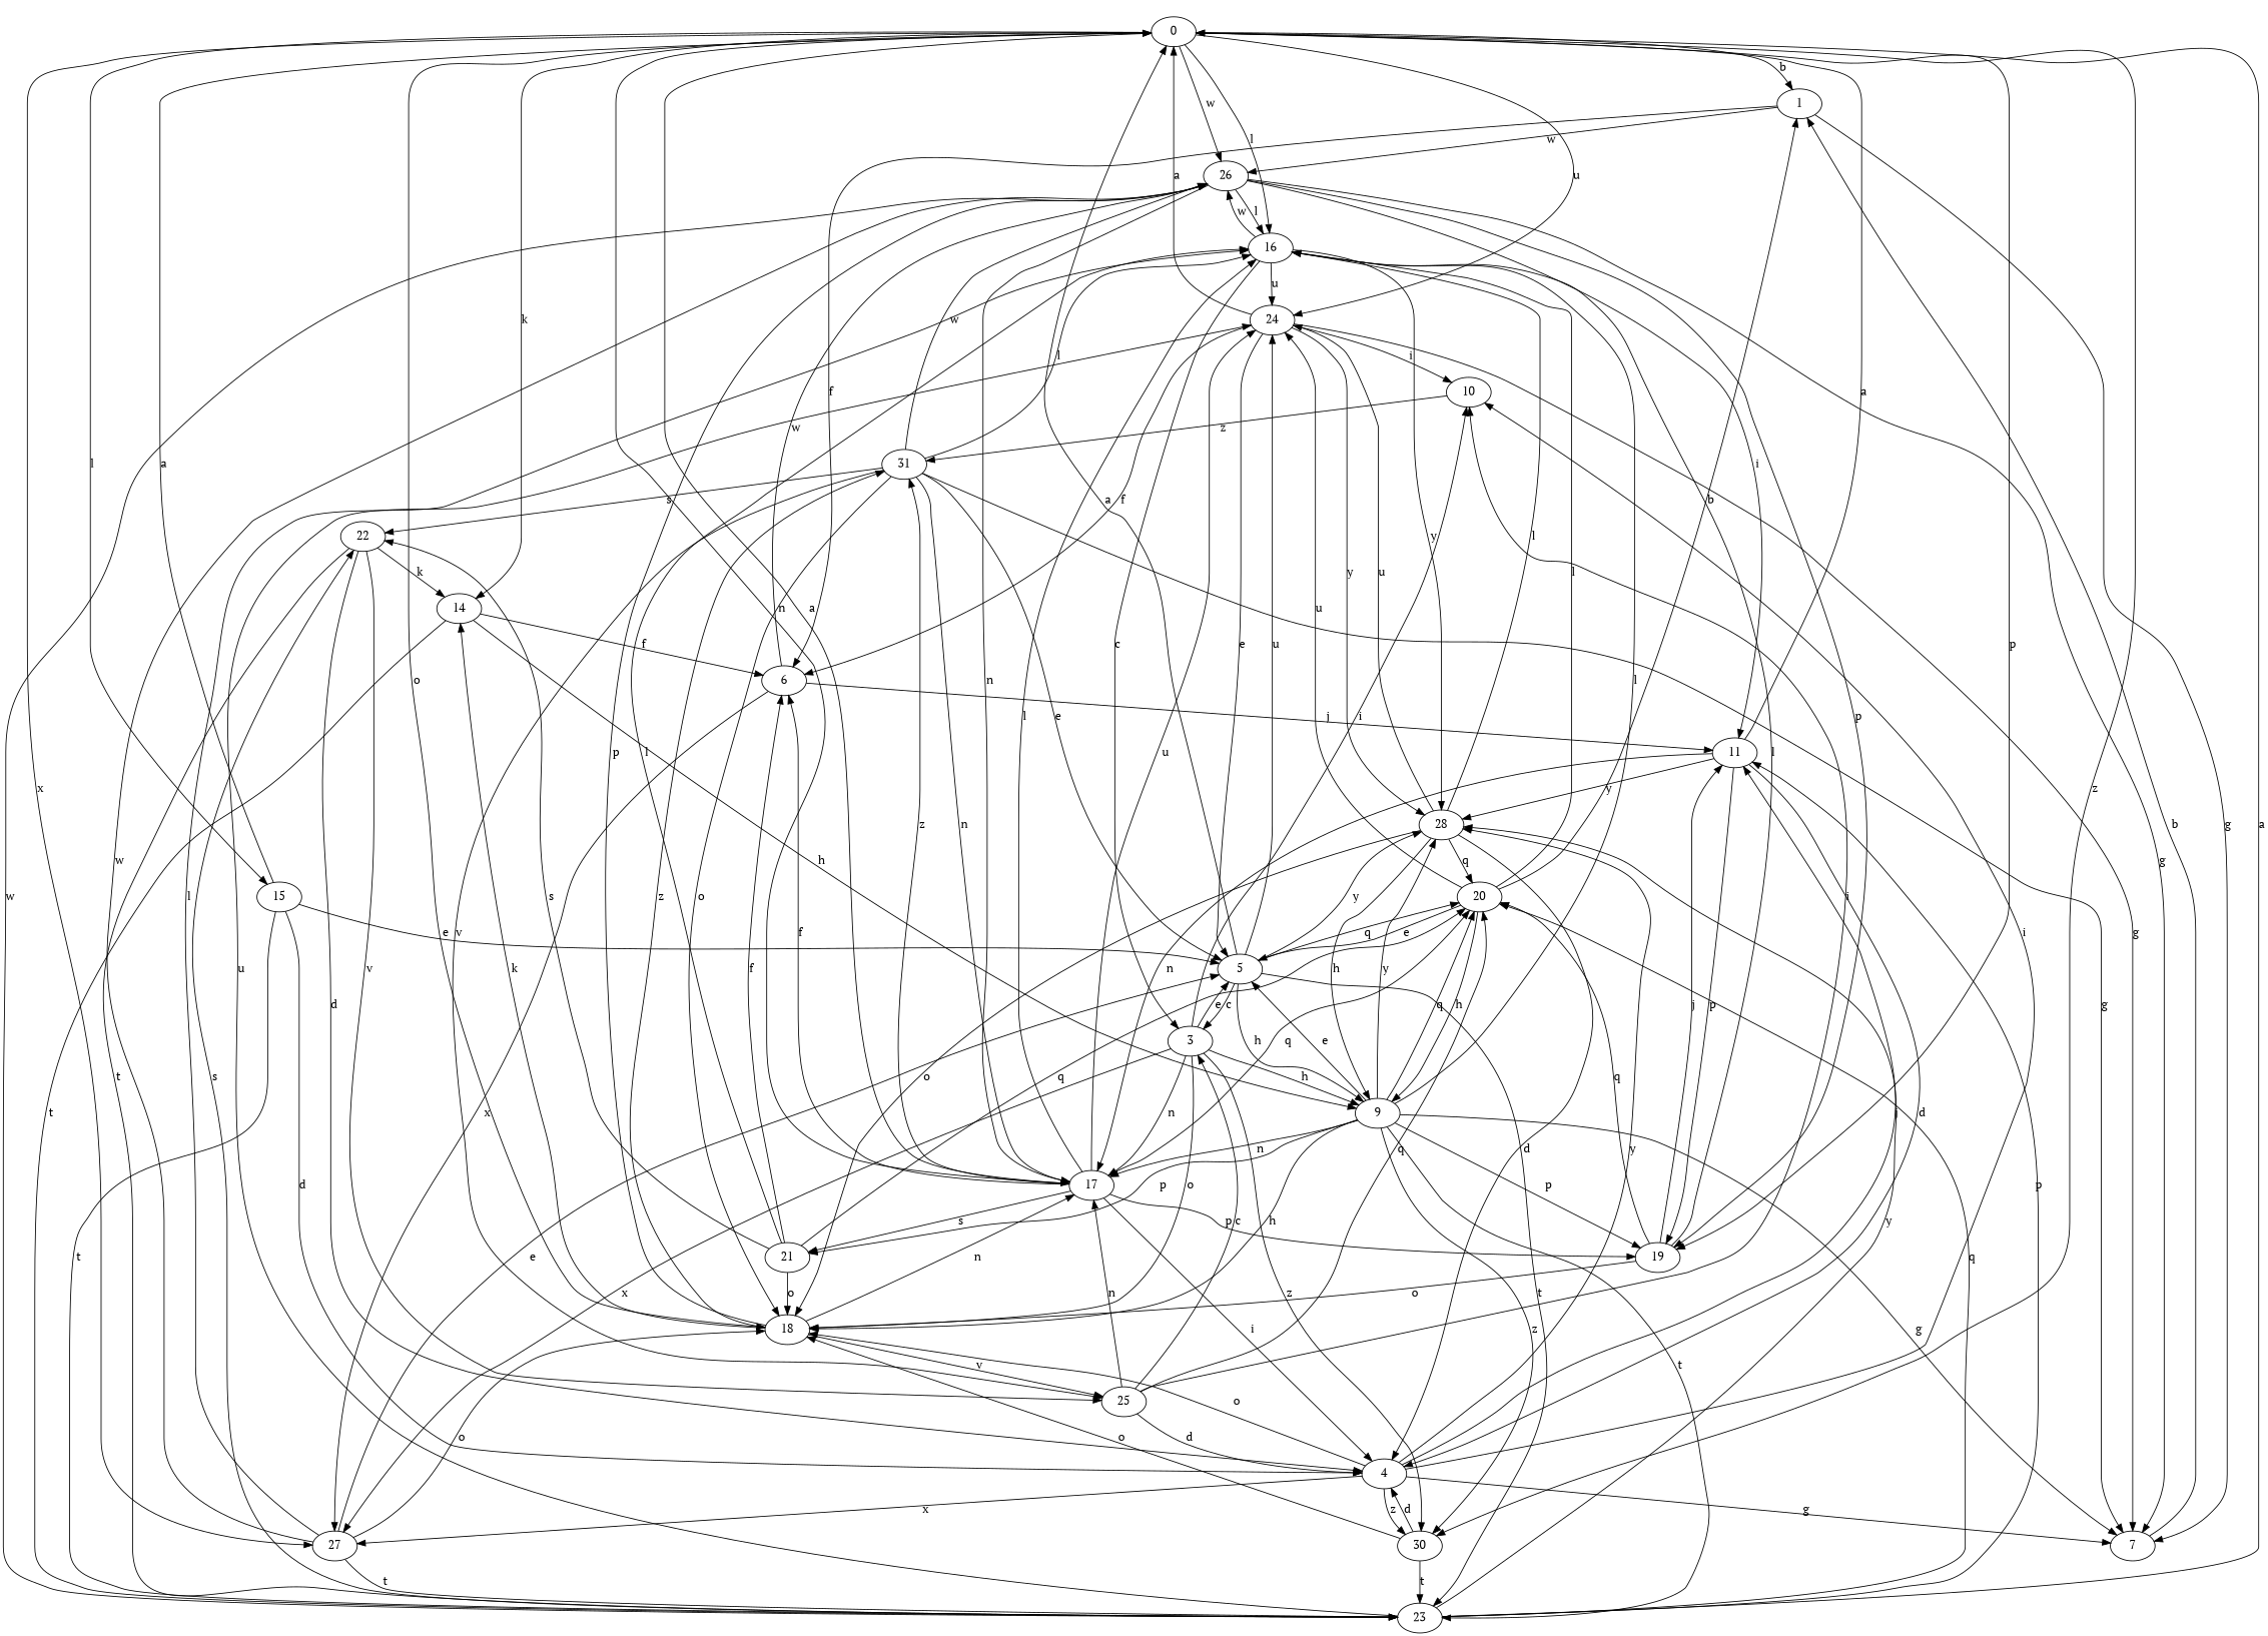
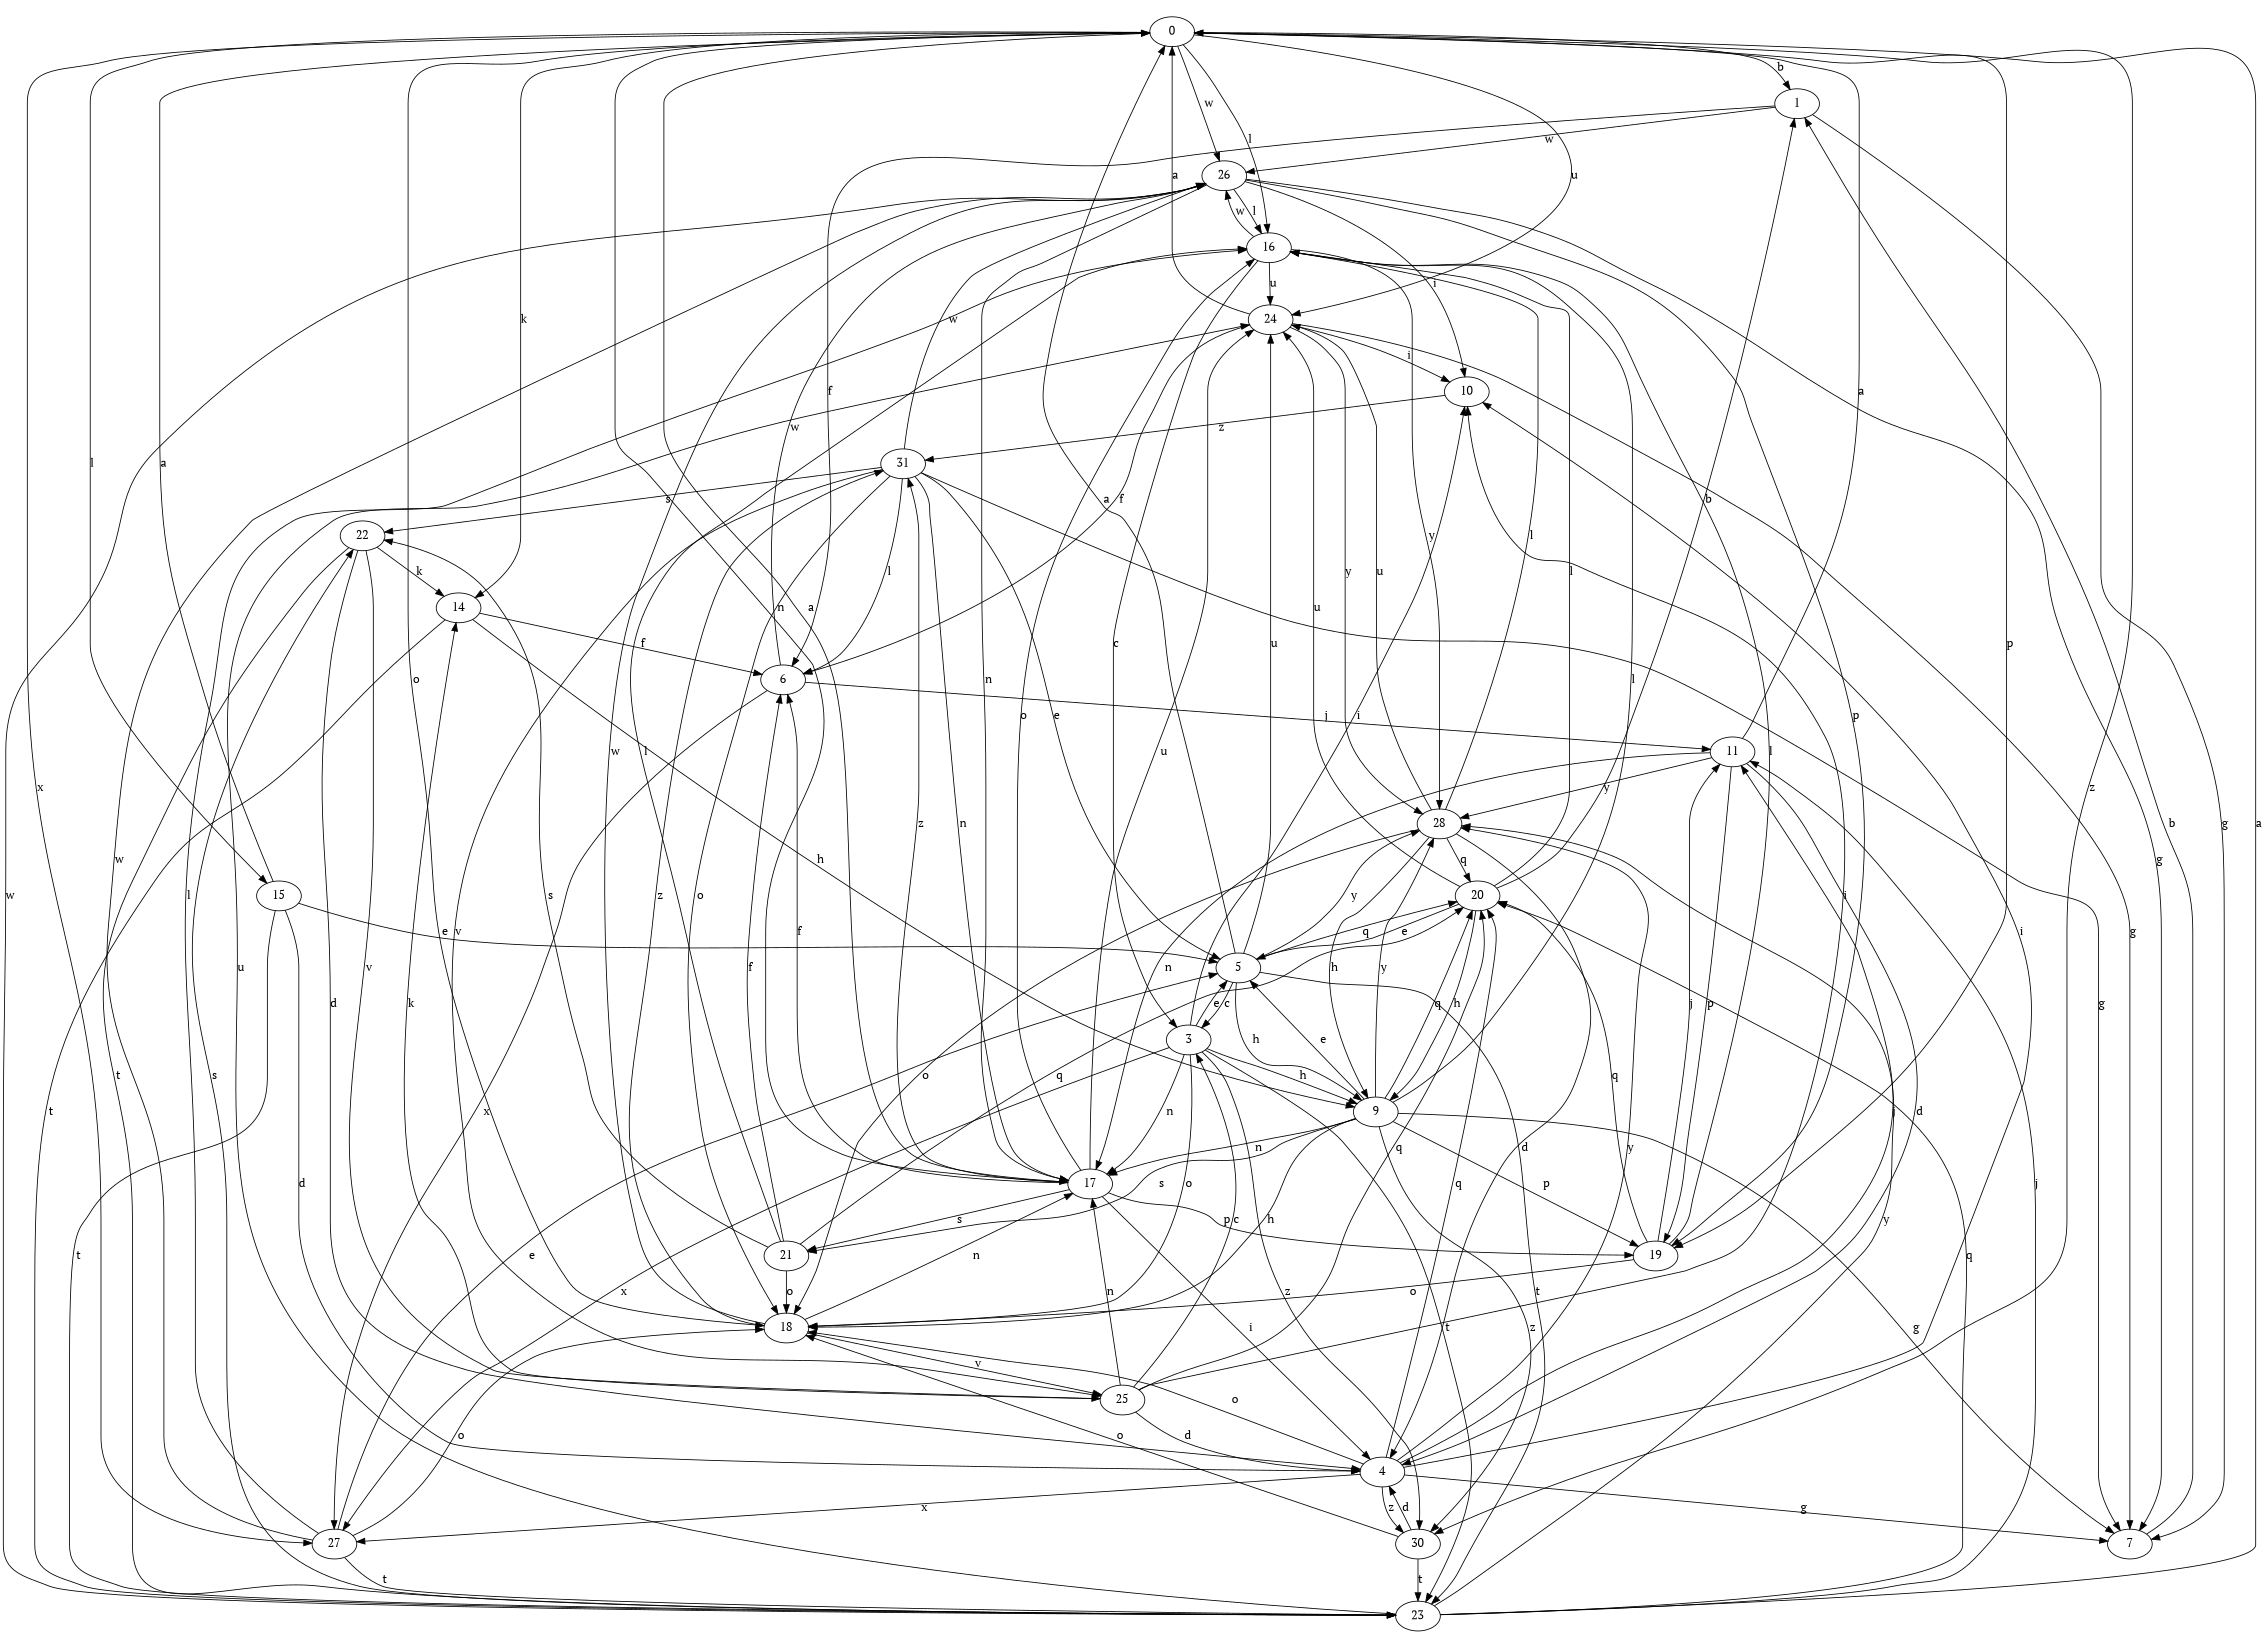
  strict digraph {
    fontname="PT Serif"
    node [fontname="PT Serif"]
    edge [fontname="PT Serif"]
    0
    1
    14
    15
    16
    17
    18
    19
    24
    26
    27
    30
    6
    7
    9
    23
    5
    4
    3
    28
    21
    31
    25
    11
    20
    10
    22
    0 -> 1 [label=b]
    0 -> 14 [label=k]
    0 -> 15 [label=l]
    0 -> 16 [label=l]
    0 -> 17 [label=n]
    0 -> 18 [label=o]
    0 -> 19 [label=p]
    0 -> 24 [label=u]
    0 -> 26 [label=w]
    0 -> 27 [label=x]
    0 -> 30 [label=z]
    1 -> 26 [label=w]
    1 -> 6 [label=f]
    1 -> 7 [label=g]
    14 -> 6 [label=f]
    14 -> 9 [label=h]
    14 -> 23 [label=t]
    15 -> 0 [label=a]
    15 -> 23 [label=t]
    15 -> 5 [label=e]
    15 -> 4 [label=d]
    16 -> 24 [label=u]
    16 -> 26 [label=w]
    16 -> 3 [label=c]
    16 -> 28 [label=y]
    17 -> 0 [label=a]
-   17 -> 16 [label=l]
+   17 -> 16 [label=o]
    17 -> 19 [label=p]
    17 -> 24 [label=u]
    17 -> 6 [label=f]
    17 -> 4 [label=i]
    17 -> 21 [label=s]
    17 -> 31 [label=z]
-   18 -> 14 [label=k]
+   25 -> 14 [label=k]
    18 -> 17 [label=n]
-   18 -> 26 [label=p]
+   18 -> 26 [label=w]
    18 -> 31 [label=z]
    18 -> 25 [label=v]
    19 -> 16 [label=l]
    19 -> 18 [label=o]
    19 -> 11 [label=j]
    19 -> 20 [label=q]
    24 -> 0 [label=a]
    24 -> 6 [label=f]
    24 -> 7 [label=g]
-   24 -> 5 [label=e]
    24 -> 28 [label=y]
    24 -> 10 [label=i]
    26 -> 16 [label=l]
    26 -> 17 [label=n]
    26 -> 19 [label=p]
    26 -> 7 [label=g]
-   26 -> 11 [label=i]
+   26 -> 10 [label=i]
    27 -> 16 [label=l]
    27 -> 18 [label=o]
    27 -> 26 [label=w]
    27 -> 23 [label=t]
    27 -> 5 [label=e]
    30 -> 18 [label=o]
    30 -> 23 [label=t]
    30 -> 4 [label=d]
    6 -> 26 [label=w]
    6 -> 27 [label=x]
    6 -> 11 [label=j]
    7 -> 1 [label=b]
    9 -> 16 [label=l]
    9 -> 17 [label=n]
    9 -> 18 [label=h]
    9 -> 19 [label=p]
    9 -> 30 [label=z]
    9 -> 7 [label=g]
-   9 -> 23 [label=t]
+   3 -> 23 [label=t]
    9 -> 5 [label=e]
    9 -> 28 [label=y]
-   9 -> 21 [label=p]
+   9 -> 21 [label=s]
    9 -> 20 [label=q]
    23 -> 0 [label=a]
    23 -> 24 [label=u]
    23 -> 26 [label=w]
    23 -> 28 [label=y]
-   23 -> 11 [label=p]
+   23 -> 11 [label=j]
    23 -> 20 [label=q]
    23 -> 22 [label=s]
    5 -> 0 [label=a]
    5 -> 24 [label=u]
    5 -> 9 [label=h]
    5 -> 23 [label=t]
    5 -> 3 [label=c]
    5 -> 28 [label=y]
    5 -> 20 [label=q]
    4 -> 18 [label=o]
    4 -> 27 [label=x]
    4 -> 30 [label=z]
    4 -> 7 [label=g]
    4 -> 28 [label=y]
    4 -> 11 [label=j]
-   17 -> 20 [label=q]
+   4 -> 20 [label=q]
    4 -> 10 [label=i]
    3 -> 17 [label=n]
    3 -> 18 [label=o]
    3 -> 27 [label=x]
    3 -> 30 [label=z]
    3 -> 9 [label=h]
    3 -> 5 [label=e]
    3 -> 10 [label=i]
    28 -> 16 [label=l]
    28 -> 18 [label=o]
    28 -> 24 [label=u]
    28 -> 9 [label=h]
    28 -> 4 [label=d]
    28 -> 20 [label=q]
    21 -> 16 [label=l]
    21 -> 18 [label=o]
    21 -> 6 [label=f]
    21 -> 20 [label=q]
    21 -> 22 [label=s]
-   31 -> 16 [label=l]
+   31 -> 6 [label=l]
    31 -> 17 [label=n]
    31 -> 18 [label=o]
    31 -> 26 [label=w]
    31 -> 7 [label=g]
    31 -> 5 [label=e]
    31 -> 25 [label=v]
    31 -> 22 [label=s]
    25 -> 17 [label=n]
    25 -> 4 [label=d]
    25 -> 3 [label=c]
    25 -> 20 [label=q]
    25 -> 10 [label=i]
    11 -> 0 [label=a]
    11 -> 17 [label=n]
    11 -> 19 [label=p]
    11 -> 4 [label=d]
    11 -> 28 [label=y]
    20 -> 1 [label=b]
    20 -> 16 [label=l]
    20 -> 24 [label=u]
    20 -> 9 [label=h]
    20 -> 5 [label=e]
    10 -> 31 [label=z]
    22 -> 14 [label=k]
    22 -> 23 [label=t]
    22 -> 4 [label=d]
    22 -> 25 [label=v]
  }
